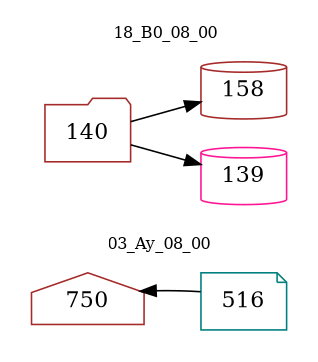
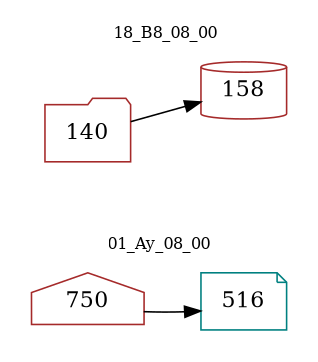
  digraph {
    rankdir=LR
    node [color=brown shape=cylinder]
    edge [color=black]
    n1 [label=750 shape=house]
    n2 [color=teal label=516 shape=note]
    n3 [label=140 shape=folder]
-   n4 [color=deeppink label=139]
    n5 [label=158]
    subgraph cluster_1 {
      color=white
      fontsize=10
-     label="03_Ay_08_00"
+     label="01_Ay_08_00"
      n1
      n2
    }
    subgraph cluster_2 {
      color=white
      fontsize=10
-     label="18_B0_08_00"
+     label="18_B8_08_00"
      n3
-     n4
      n5
    }
-   n2 -> n1
-   n3 -> n4
+   n1 -> n2
    n3 -> n5
  }
